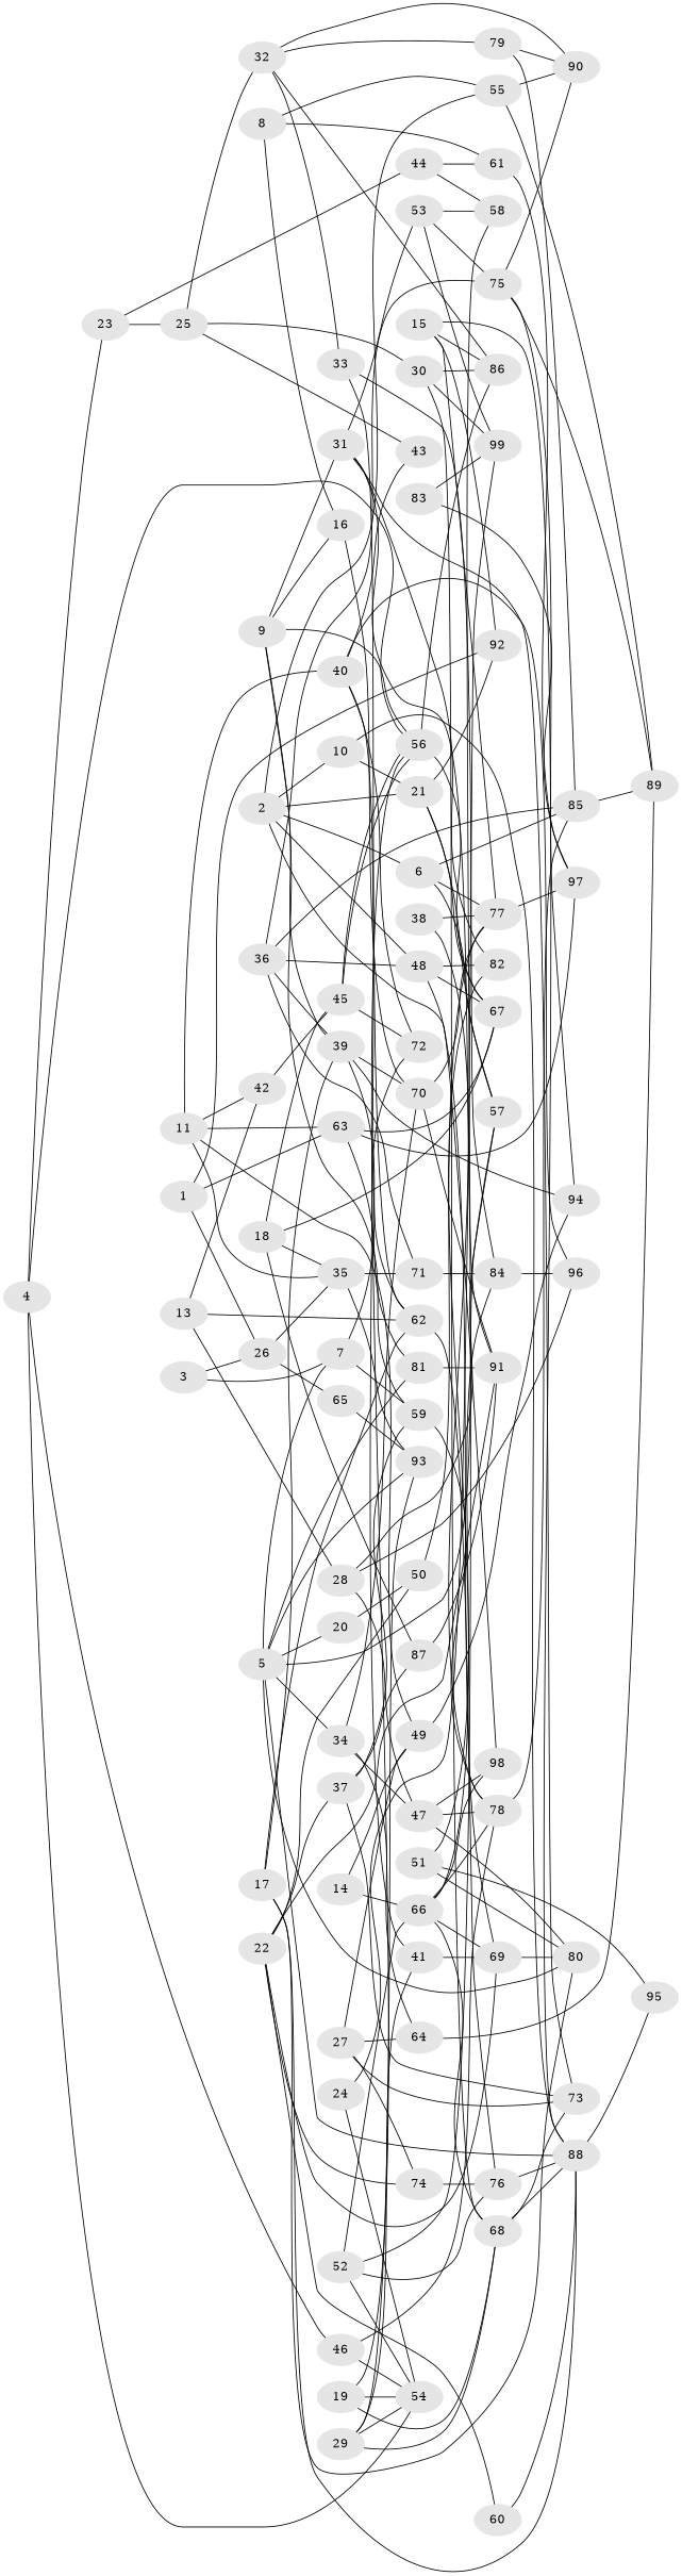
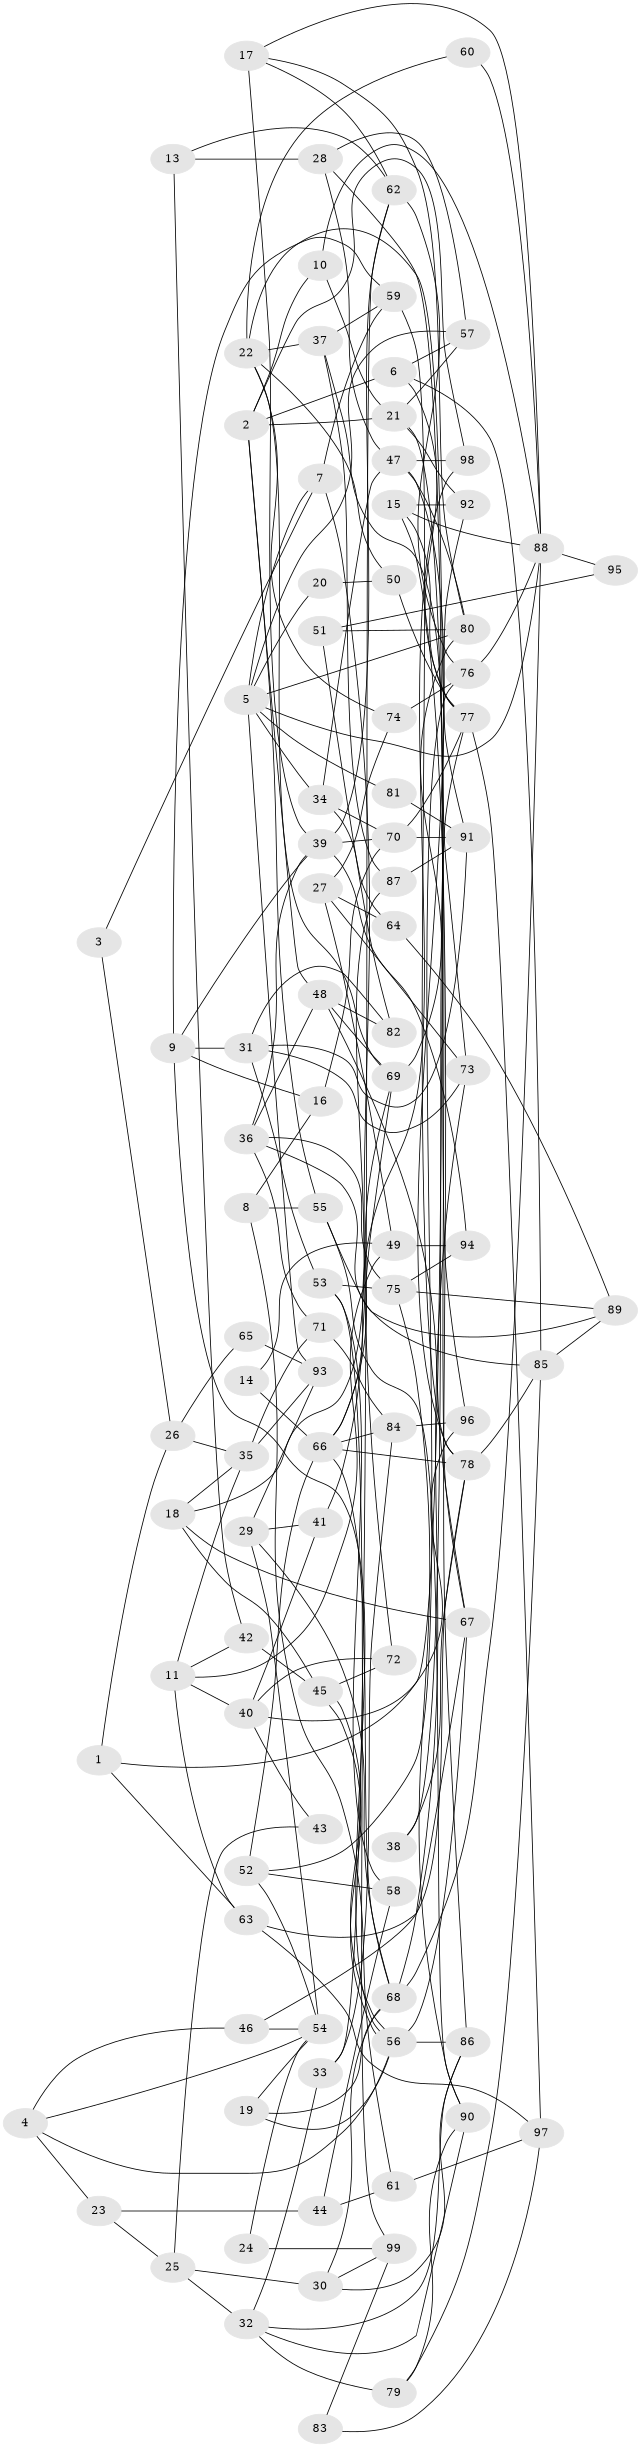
  graph {
    rankdir=LR
    node [color=gray90 style=filled]
    1
    26
    63
    92
    35
    65
    81
    67
    97
    2
    6
    10
    21
    48
    55
    98
    57
    77
    85
    88
    82
    69
    90
    89
    3
    7
    59
    72
    4
    23
    46
    54
    56
    25
    44
    78
    86
    5
    20
    34
    80
    93
    50
    70
    64
    47
    91
    95
    8
    16
    61
    9
    31
    39
    73
    53
    62
    94
    11
    40
    42
    49
    71
    43
    96
    41
    45
    13
    28
    76
    14
    66
    68
    84
    15
    17
    18
    87
    19
    22
    37
    60
    74
    30
    32
    58
    24
    99
    33
    79
    27
    29
    75
    36
    38
    51
    52
    83
    1 -- 26
    1 -- 63
    1 -- 92
    26 -- 35
    26 -- 65
-   63 -- 81
    63 -- 67
    63 -- 97
    35 -- 93
    35 -- 71
    65 -- 93
    81 -- 91
    2 -- 6
    2 -- 10
    2 -- 21
    2 -- 48
    2 -- 55
    2 -- 98
    6 -- 57
    6 -- 77
    6 -- 85
    10 -- 21
    10 -- 88
    21 -- 92
    21 -- 67
    21 -- 57
    48 -- 67
    48 -- 82
    48 -- 69
    55 -- 90
    55 -- 89
    77 -- 97
    85 -- 89
    88 -- 95
    69 -- 80
    3 -- 26
    3 -- 7
    7 -- 59
    7 -- 72
    59 -- 78
    4 -- 23
    4 -- 46
    4 -- 54
    4 -- 56
    23 -- 25
    23 -- 44
    46 -- 54
    46 -- 78
    56 -- 67
    56 -- 86
    25 -- 43
    25 -- 30
    25 -- 32
    44 -- 61
    44 -- 58
    78 -- 85
    5 -- 81
    5 -- 57
    5 -- 88
    5 -- 7
    5 -- 20
    5 -- 34
    5 -- 80
    5 -- 93
    20 -- 50
    34 -- 70
    34 -- 64
    34 -- 47
    50 -- 77
    70 -- 77
    70 -- 91
    64 -- 89
    47 -- 98
    47 -- 78
    47 -- 80
    8 -- 55
    8 -- 16
    8 -- 61
    16 -- 70
    61 -- 97
    9 -- 59
    9 -- 56
    9 -- 16
    9 -- 31
    9 -- 39
    31 -- 82
    31 -- 91
    31 -- 73
    31 -- 53
    39 -- 70
    39 -- 62
    39 -- 94
    53 -- 58
    53 -- 99
    53 -- 75
    62 -- 76
    11 -- 63
    11 -- 35
    11 -- 40
    11 -- 42
    11 -- 49
    40 -- 72
    40 -- 43
    40 -- 96
    40 -- 41
    42 -- 45
    49 -- 94
    71 -- 84
    41 -- 69
    45 -- 72
    45 -- 56
    45 -- 56
    13 -- 62
    13 -- 42
    13 -- 28
    28 -- 57
    28 -- 47
    28 -- 96
    76 -- 88
    14 -- 49
    14 -- 66
    66 -- 98
    66 -- 69
    66 -- 78
    66 -- 68
    66 -- 84
    68 -- 88
    68 -- 73
    84 -- 96
    15 -- 92
    15 -- 77
    15 -- 88
    15 -- 86
    17 -- 88
    17 -- 80
    17 -- 39
    17 -- 62
    18 -- 35
    18 -- 67
    18 -- 45
    18 -- 87
    87 -- 91
    19 -- 54
    19 -- 56
    19 -- 68
    22 -- 69
    22 -- 50
    22 -- 91
    22 -- 37
    22 -- 60
    22 -- 74
    37 -- 59
    37 -- 73
    37 -- 87
    60 -- 88
    74 -- 76
    30 -- 86
    30 -- 68
    30 -- 99
    32 -- 90
    32 -- 86
    32 -- 33
    32 -- 79
    24 -- 54
    24 -- 99
    33 -- 62
    33 -- 84
    79 -- 85
    79 -- 90
    27 -- 64
    27 -- 73
    27 -- 49
    27 -- 74
    29 -- 54
    29 -- 93
    29 -- 41
    29 -- 68
    75 -- 90
    75 -- 89
    75 -- 94
    36 -- 48
    36 -- 85
    36 -- 39
    36 -- 71
    36 -- 75
    38 -- 77
    38 -- 78
    51 -- 82
    51 -- 80
    51 -- 95
    52 -- 54
    52 -- 76
    52 -- 66
    52 -- 58
    83 -- 97
    83 -- 99
  }
